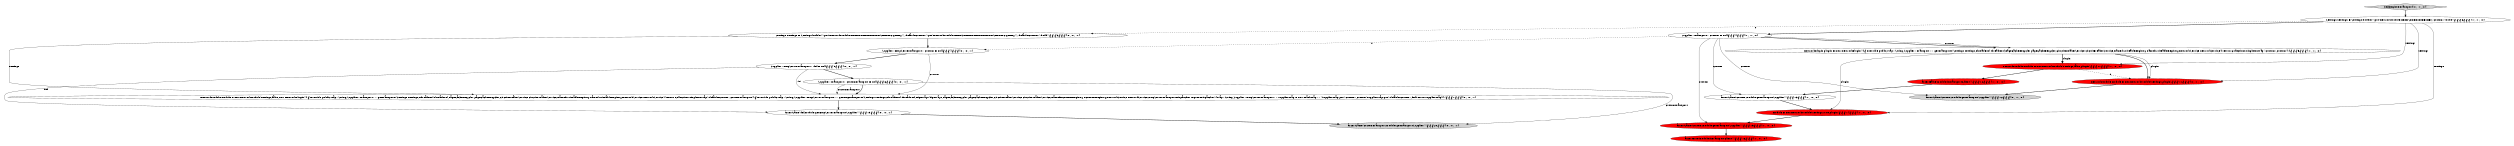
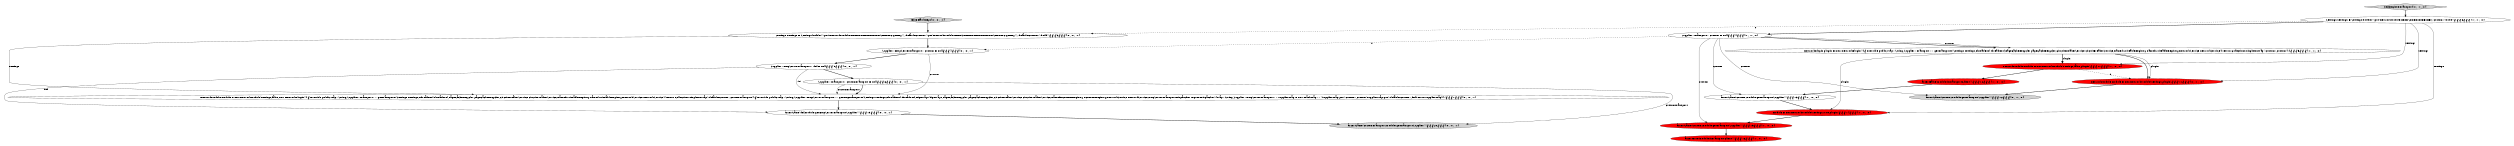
  digraph {
    node [fillcolor=white shape=ellipse style=filled]
    edge [style=bold]
    n1 [label="Supplier<Transport> custom = null@@@4@@@['1', '1', '0']"]
    n2 [label="Supplier<HttpServerTransport> custom = null@@@4@@@['0', '0', '1']"]
    n3 [fillcolor=lightgray label="assertSame(custom,module.getTransportSupplier())@@@12@@@['0', '1', '0']"]
    n4 [fillcolor=red label="assertSame(custom,module.getTransportSupplier())@@@15@@@['1', '0', '0']"]
    n5 [label="NetworkPlugin plugin = new NetworkPlugin(){@Override public Map<String,Supplier<Transport>> getTransports(Settings settings,ThreadPool threadPool,PageCacheRecycler pageCacheRecycler,CircuitBreakerService circuitBreakerService,NamedWriteableRegistry namedWriteableRegistry,NetworkService networkService){return Collections.singletonMap(\"custom\",custom)}}@@@5@@@['1', '1', '0']"]
    n6 [label="assertSame(custom,module.getTransportSupplier())@@@13@@@['1', '0', '0']"]
    n7 [label="NetworkModule module = newNetworkModule(settings,false,new NetworkPlugin(){@Override public Map<String,Supplier<Transport>> getTransports(Settings settings,ThreadPool threadPool,PageCacheRecycler pageCacheRecycler,CircuitBreakerService circuitBreakerService,NamedWriteableRegistry namedWriteableRegistry,NetworkService networkService){return Collections.singletonMap(\"default_custom\",customTransport)}@Override public Map<String,Supplier<HttpServerTransport>> getHttpTransports(Settings settings,ThreadPool threadPool,BigArrays bigArrays,PageCacheRecycler pageCacheRecycler,CircuitBreakerService circuitBreakerService,NamedXContentRegistry xContentRegistry,NetworkService networkService,HttpServerTransport.Dispatcher requestDispatcher){Map<String,Supplier<HttpServerTransport>> supplierMap = new HashMap<>()supplierMap.put(\"custom\",custom)supplierMap.put(\"default_custom\",def)return supplierMap}})@@@7@@@['0', '0', '1']"]
    n8 [label="Supplier<HttpServerTransport> def = null@@@5@@@['0', '0', '1']"]
    n9 [fillcolor=red label="assertTrue(module.isTransportClient())@@@16@@@['1', '0', '0']"]
    n10 [fillcolor=red label="NetworkModule module = newNetworkModule(settings,false,plugin)@@@11@@@['1', '0', '0']"]
    n11 [fillcolor=red label="NetworkModule module = newNetworkModule(settings,plugin)@@@11@@@['0', '1', '0']"]
    n12 [fillcolor=red label="module = newNetworkModule(settings,true,plugin)@@@14@@@['1', '0', '0']"]
    n13 [fillcolor=lightgray label="testRegisterTransport['0', '1', '0']" shape=diamond]
    n14 [label="Settings settings = Settings.builder().put(NetworkModule.TRANSPORT_TYPE_KEY,\"custom\").build()@@@3@@@['1', '1', '0']"]
    n15 [label="Settings settings = Settings.builder().put(NetworkModule.HTTP_DEFAULT_TYPE_SETTING.getKey(),\"default_custom\").put(NetworkModule.TRANSPORT_DEFAULT_TYPE_SETTING.getKey(),\"default_custom\").build()@@@3@@@['0', '0', '1']"]
    n16 [label="assertSame(def,module.getHttpServerTransportSupplier())@@@19@@@['0', '0', '1']"]
    n17 [label="Supplier<Transport> customTransport = null@@@6@@@['0', '0', '1']"]
    n18 [fillcolor=lightgray label="assertSame(customTransport,module.getTransportSupplier())@@@20@@@['0', '0', '1']"]
+   n19 [fillcolor=lightgray label="testDefaultKeys['0', '0', '1']" shape=diamond]
    n20 [fillcolor=red label="assertFalse(module.isTransportClient())@@@12@@@['1', '0', '0']"]
    n1 -> n2 [label=0 style=dashed]
    n1 -> n3 [label=custom style=solid]
    n1 -> n4 [label=custom style=solid]
    n1 -> n5
    n1 -> n5 [label=custom style=solid]
    n1 -> n6 [label=custom style=solid]
    n2 -> n7 [label=custom style=solid]
    n2 -> n8
    n4 -> n9
    n5 -> n10
    n5 -> n10 [label=plugin style=solid]
    n5 -> n11
    n5 -> n11 [label=plugin style=solid]
    n5 -> n12 [label=plugin style=solid]
    n6 -> n12
    n7 -> n16
    n8 -> n7 [label=def style=solid]
    n8 -> n16 [label=def style=solid]
    n8 -> n17
    n10 -> n11 [label=0 style=dashed]
    n10 -> n20
    n11 -> n3
    n12 -> n4
    n13 -> n14
    n14 -> n1
    n14 -> n10 [label=settings style=solid]
    n14 -> n11 [label=settings style=solid]
    n14 -> n12 [label=settings style=solid]
    n14 -> n15 [label=0 style=dashed]
    n15 -> n2
    n15 -> n7 [label=settings style=solid]
    n16 -> n18
    n17 -> n7
    n17 -> n7 [label=customTransport style=solid]
    n17 -> n18 [label=customTransport style=solid]
+   n19 -> n15
    n20 -> n6
  }
